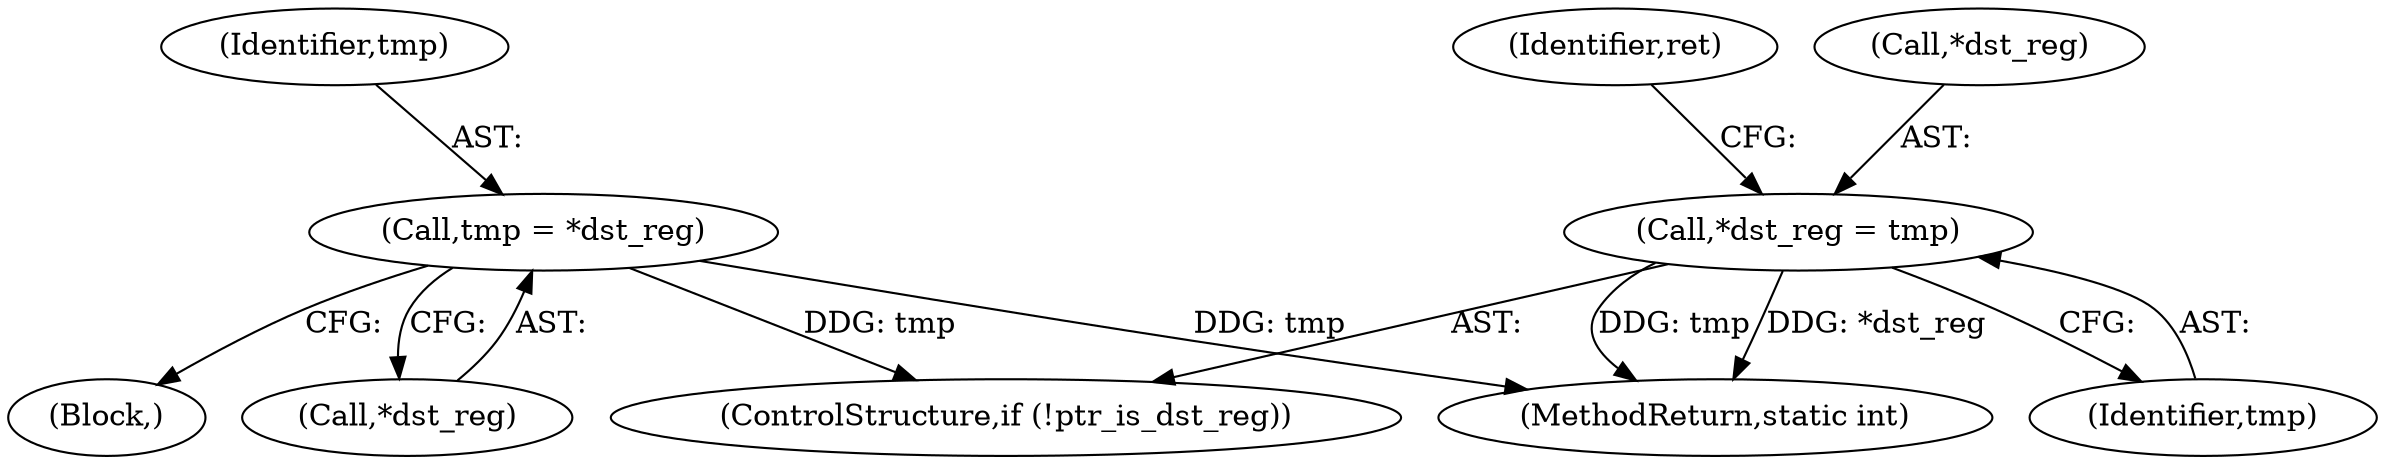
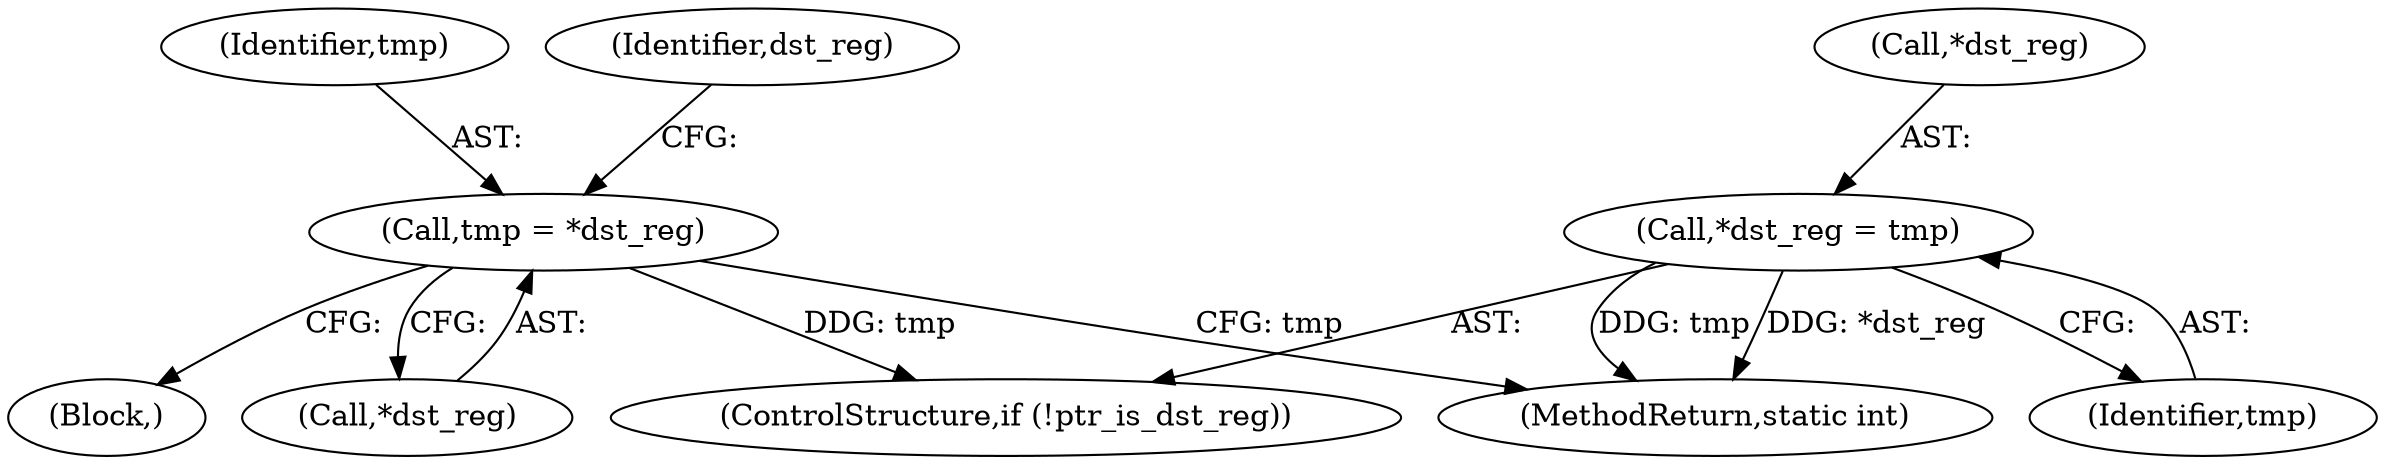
  digraph {
    n1 [label="(Call,*dst_reg = tmp)"]
    n2 [label="(MethodReturn,static int)"]
    n3 [label="(ControlStructure,if (!ptr_is_dst_reg))"]
    n4 [label="(Identifier,tmp)"]
    n5 [label="(Call,tmp = *dst_reg)"]
    n6 [label="(Block,)"]
    n7 [label="(Call,*dst_reg)"]
-   n8 [label="(Identifier,ret)"]
    n9 [label="(Call,*dst_reg)"]
    n10 [label="(Identifier,tmp)"]
+   n11 [label="(Identifier,dst_reg)"]
    n1 -> n2 [label="DDG: tmp"]
    n1 -> n2 [label="DDG: *dst_reg"]
    n1 -> n3 [label="AST: "]
    n1 -> n4 [label="CFG: "]
    n4 -> n1 [label="AST: "]
-   n5 -> n2 [label="DDG: tmp"]
+   n5 -> n2 [label="CFG: tmp"]
    n5 -> n3 [label="DDG: tmp"]
    n5 -> n6 [label="CFG: "]
    n5 -> n7 [label="CFG: "]
    n7 -> n5 [label="AST: "]
-   n8 -> n1 [label="CFG: "]
    n9 -> n1 [label="AST: "]
    n10 -> n5 [label="AST: "]
+   n11 -> n5 [label="CFG: "]
  }
